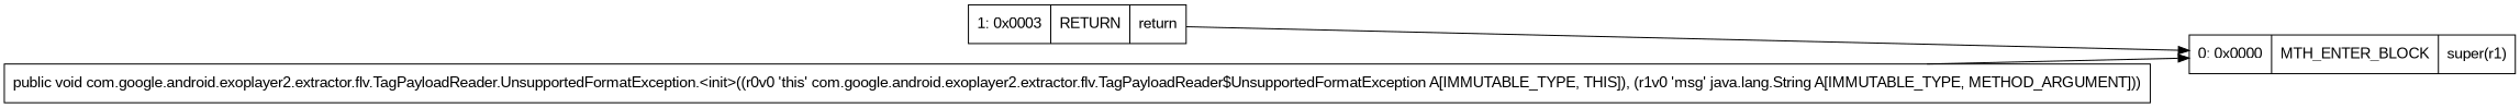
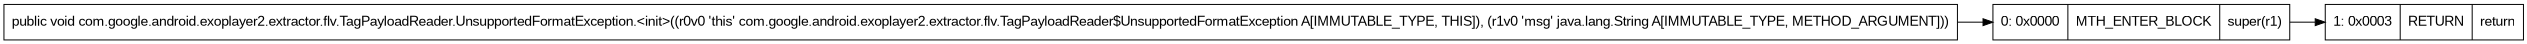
  digraph {
    rankdir=LR
    fontname="Liberation Sans"
    node [shape=record fontname="Liberation Sans"]
    edge [fontname="Liberation Sans"]
    n1 [label="{0\:\ 0x0000|MTH_ENTER_BLOCK\l|super(r1)\l}"]
    n2 [label="{1\:\ 0x0003|RETURN\l|return\l}"]
    n3 [label="{public void com.google.android.exoplayer2.extractor.flv.TagPayloadReader.UnsupportedFormatException.\<init\>((r0v0 'this' com.google.android.exoplayer2.extractor.flv.TagPayloadReader$UnsupportedFormatException A[IMMUTABLE_TYPE, THIS]), (r1v0 'msg' java.lang.String A[IMMUTABLE_TYPE, METHOD_ARGUMENT])) }"]
-   n2 -> n1
+   n1 -> n2
    n3 -> n1
  }
